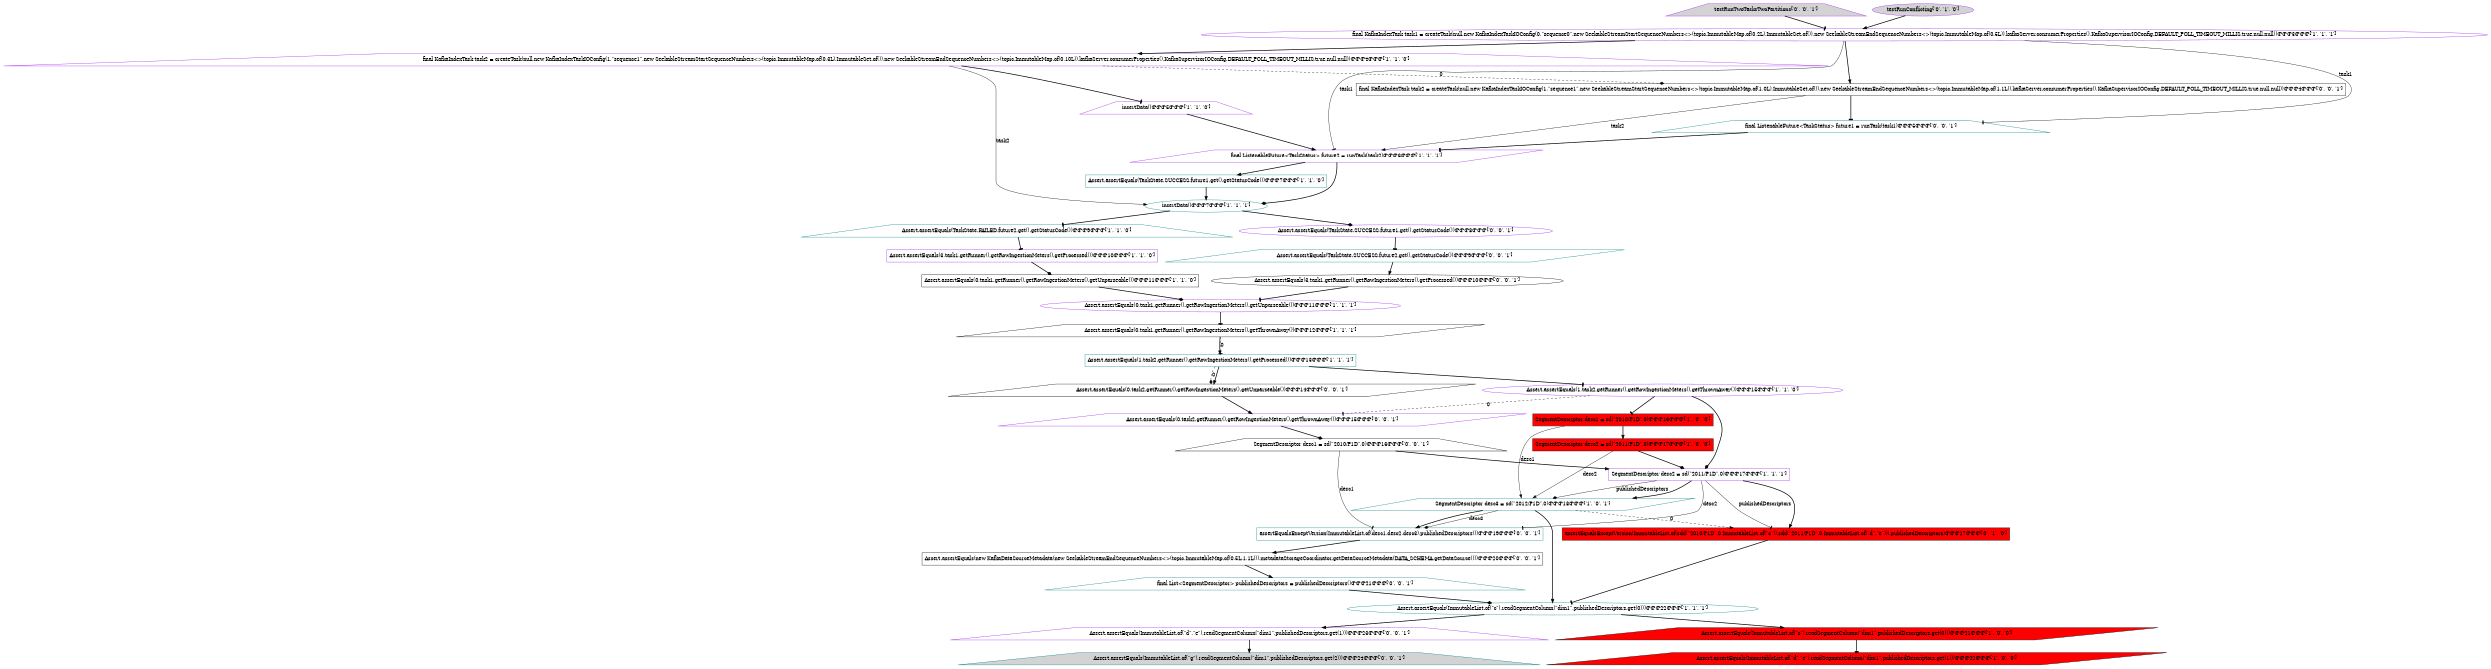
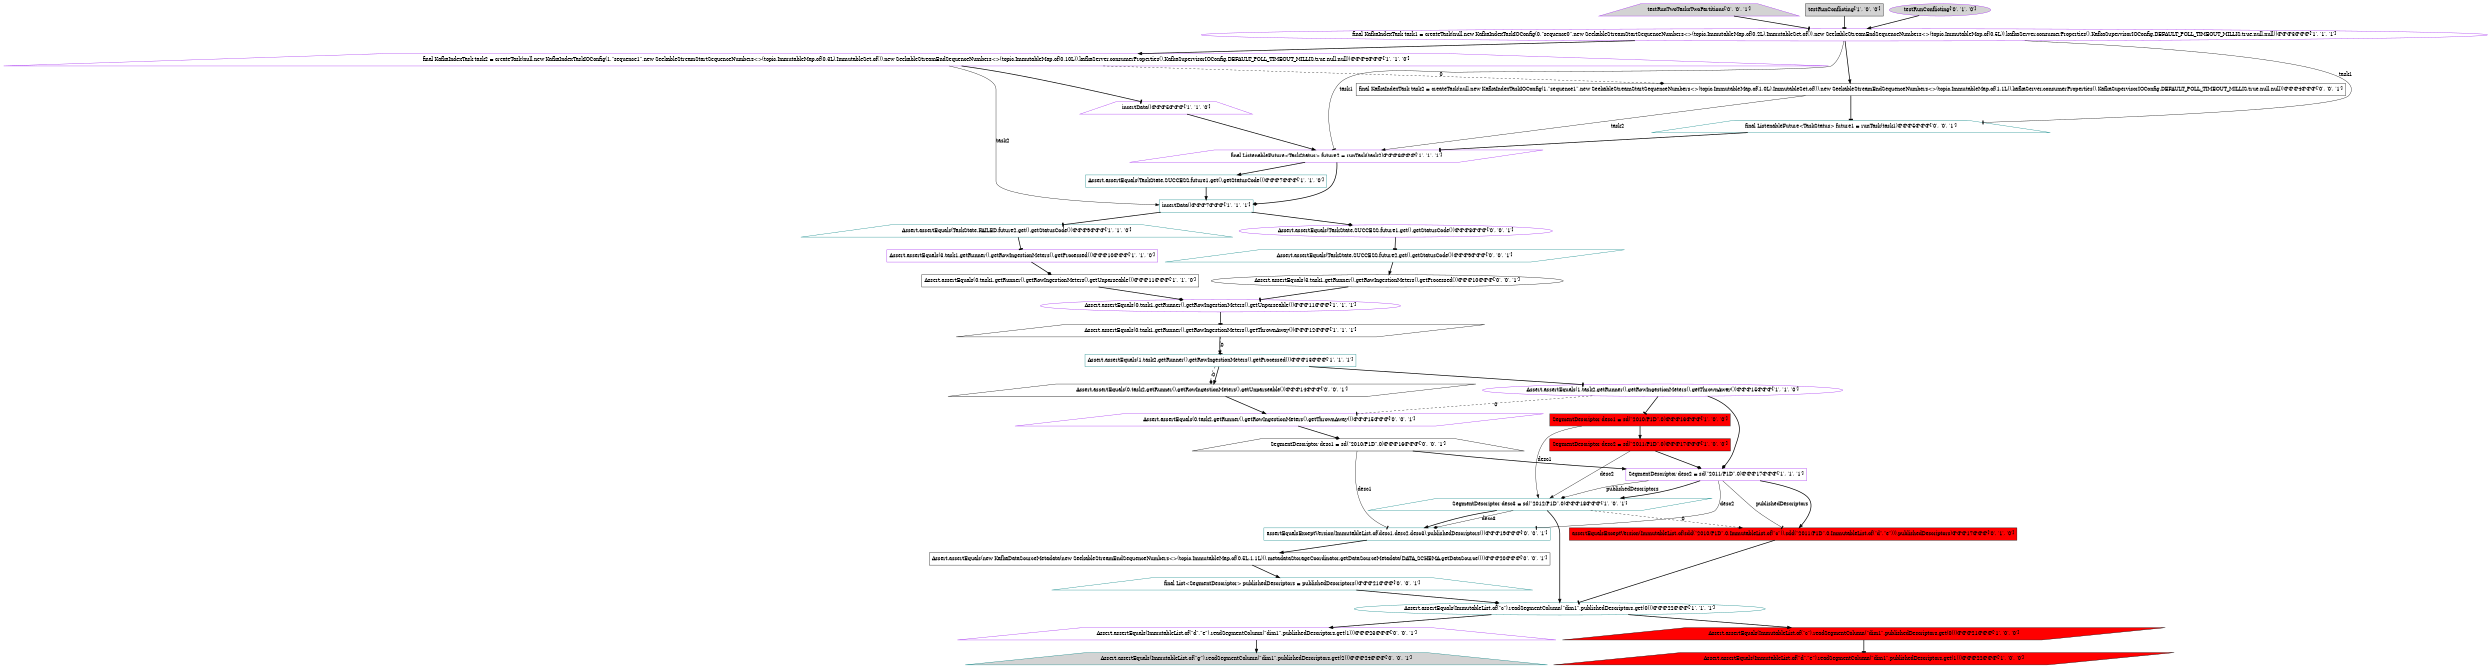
  digraph {
    node [color=purple fillcolor=white shape=box style=filled]
    edge [arrowhead=normal style=bold]
    n1 [label="final KafkaIndexTask task2 = createTask(null,new KafkaIndexTaskIOConfig(1,\"sequence1\",new SeekableStreamStartSequenceNumbers<>(topic,ImmutableMap.of(0,3L),ImmutableSet.of()),new SeekableStreamEndSequenceNumbers<>(topic,ImmutableMap.of(0,10L)),kafkaServer.consumerProperties(),KafkaSupervisorIOConfig.DEFAULT_POLL_TIMEOUT_MILLIS,true,null,null))@@@4@@@['1', '1', '0']" shape=trapezium]
    n2 [label="insertData()@@@5@@@['1', '1', '0']" shape=trapezium]
    n3 [color=black label="final KafkaIndexTask task2 = createTask(null,new KafkaIndexTaskIOConfig(1,\"sequence1\",new SeekableStreamStartSequenceNumbers<>(topic,ImmutableMap.of(1,0L),ImmutableSet.of()),new SeekableStreamEndSequenceNumbers<>(topic,ImmutableMap.of(1,1L)),kafkaServer.consumerProperties(),KafkaSupervisorIOConfig.DEFAULT_POLL_TIMEOUT_MILLIS,true,null,null))@@@4@@@['0', '0', '1']"]
-   n4 [color=teal label="insertData()@@@7@@@['1', '1', '1']" shape=ellipse]
+   n4 [color=teal label="insertData()@@@7@@@['1', '1', '1']"]
    n5 [label="final ListenableFuture<TaskStatus> future2 = runTask(task2)@@@6@@@['1', '1', '1']" shape=parallelogram]
    n6 [color=teal label="final ListenableFuture<TaskStatus> future1 = runTask(task1)@@@5@@@['0', '0', '1']" shape=trapezium]
    n7 [color=teal label="Assert.assertEquals(TaskState.FAILED,future2.get().getStatusCode())@@@9@@@['1', '1', '0']" shape=trapezium]
    n8 [label="Assert.assertEquals(TaskState.SUCCESS,future1.get().getStatusCode())@@@8@@@['0', '0', '1']" shape=ellipse]
    n9 [label="Assert.assertEquals(3,task1.getRunner().getRowIngestionMeters().getProcessed())@@@10@@@['1', '1', '0']"]
    n10 [color=black label="Assert.assertEquals(0,task1.getRunner().getRowIngestionMeters().getUnparseable())@@@11@@@['1', '1', '0']"]
    n11 [label="Assert.assertEquals(0,task1.getRunner().getRowIngestionMeters().getUnparseable())@@@11@@@['1', '1', '1']" shape=ellipse]
    n12 [color=teal label="Assert.assertEquals(ImmutableList.of(\"c\"),readSegmentColumn(\"dim1\",publishedDescriptors.get(0)))@@@22@@@['1', '1', '1']" shape=ellipse]
    n13 [label="Assert.assertEquals(ImmutableList.of(\"d\",\"e\"),readSegmentColumn(\"dim1\",publishedDescriptors.get(1)))@@@23@@@['0', '0', '1']" shape=trapezium]
    n14 [color=black fillcolor=red label="Assert.assertEquals(ImmutableList.of(\"c\"),readSegmentColumn(\"dim1\",publishedDescriptors.get(0)))@@@21@@@['1', '0', '0']" shape=parallelogram]
    n15 [color=teal fillcolor=lightgray label="Assert.assertEquals(ImmutableList.of(\"g\"),readSegmentColumn(\"dim1\",publishedDescriptors.get(2)))@@@24@@@['0', '0', '1']" shape=trapezium]
    n16 [color=black fillcolor=red label="Assert.assertEquals(ImmutableList.of(\"d\",\"e\"),readSegmentColumn(\"dim1\",publishedDescriptors.get(1)))@@@22@@@['1', '0', '0']" shape=parallelogram]
    n17 [fillcolor=lightgray label="testRunTwoTasksTwoPartitions['0', '0', '1']" shape=trapezium]
    n18 [label="final KafkaIndexTask task1 = createTask(null,new KafkaIndexTaskIOConfig(0,\"sequence0\",new SeekableStreamStartSequenceNumbers<>(topic,ImmutableMap.of(0,2L),ImmutableSet.of()),new SeekableStreamEndSequenceNumbers<>(topic,ImmutableMap.of(0,5L)),kafkaServer.consumerProperties(),KafkaSupervisorIOConfig.DEFAULT_POLL_TIMEOUT_MILLIS,true,null,null))@@@3@@@['1', '1', '1']" shape=ellipse]
    n19 [color=teal label="assertEqualsExceptVersion(ImmutableList.of(desc1,desc2,desc3),publishedDescriptors())@@@19@@@['0', '0', '1']"]
    n20 [color=black label="Assert.assertEquals(new KafkaDataSourceMetadata(new SeekableStreamEndSequenceNumbers<>(topic,ImmutableMap.of(0,5L,1,1L))),metadataStorageCoordinator.getDataSourceMetadata(DATA_SCHEMA.getDataSource()))@@@20@@@['0', '0', '1']"]
    n21 [color=teal label="final List<SegmentDescriptor> publishedDescriptors = publishedDescriptors()@@@21@@@['0', '0', '1']" shape=trapezium]
    n22 [color=teal label="Assert.assertEquals(TaskState.SUCCESS,future1.get().getStatusCode())@@@7@@@['1', '1', '0']"]
    n23 [color=black label="SegmentDescriptor desc1 = sd(\"2010/P1D\",0)@@@16@@@['0', '0', '1']" shape=trapezium]
    n24 [label="SegmentDescriptor desc2 = sd(\"2011/P1D\",0)@@@17@@@['1', '1', '1']"]
    n25 [color=black fillcolor=red label="assertEqualsExceptVersion(ImmutableList.of(sdd(\"2010/P1D\",0,ImmutableList.of(\"c\")),sdd(\"2011/P1D\",0,ImmutableList.of(\"d\",\"e\"))),publishedDescriptors)@@@17@@@['0', '1', '0']"]
    n26 [color=teal label="SegmentDescriptor desc3 = sd(\"2012/P1D\",0)@@@18@@@['1', '0', '1']" shape=parallelogram]
    n27 [color=teal label="Assert.assertEquals(TaskState.SUCCESS,future2.get().getStatusCode())@@@9@@@['0', '0', '1']" shape=parallelogram]
    n28 [color=black label="Assert.assertEquals(3,task1.getRunner().getRowIngestionMeters().getProcessed())@@@10@@@['0', '0', '1']" shape=ellipse]
    n29 [color=black label="Assert.assertEquals(0,task2.getRunner().getRowIngestionMeters().getUnparseable())@@@14@@@['0', '0', '1']" shape=parallelogram]
    n30 [label="Assert.assertEquals(0,task2.getRunner().getRowIngestionMeters().getThrownAway())@@@15@@@['0', '0', '1']" shape=parallelogram]
    n31 [color=teal fillcolor=red label="SegmentDescriptor desc1 = sd(\"2010/P1D\",0)@@@16@@@['1', '0', '0']"]
    n32 [color=black fillcolor=red label="SegmentDescriptor desc2 = sd(\"2011/P1D\",0)@@@17@@@['1', '0', '0']"]
+   n33 [color=black fillcolor=lightgray label="testRunConflicting['1', '0', '0']"]
    n34 [label="Assert.assertEquals(1,task2.getRunner().getRowIngestionMeters().getThrownAway())@@@15@@@['1', '1', '0']" shape=ellipse]
    n35 [color=teal label="Assert.assertEquals(1,task2.getRunner().getRowIngestionMeters().getProcessed())@@@13@@@['1', '1', '1']"]
    n36 [color=black label="Assert.assertEquals(0,task1.getRunner().getRowIngestionMeters().getThrownAway())@@@12@@@['1', '1', '1']" shape=parallelogram]
    n37 [fillcolor=lightgray label="testRunConflicting['0', '1', '0']" shape=ellipse]
    n1 -> n2 [arrowhead=tee]
    n1 -> n3 [arrowhead=diamond label=0 style=dashed]
    n1 -> n4 [label=task2 style=solid]
    n2 -> n5
    n3 -> n5 [label=task2 style=solid]
    n3 -> n6 [arrowhead=tee]
    n4 -> n7 [arrowhead=tee]
    n4 -> n8 [arrowhead=diamond]
    n5 -> n4 [arrowhead=diamond]
    n5 -> n22
    n6 -> n5 [arrowhead=tee]
    n7 -> n9 [arrowhead=tee]
    n8 -> n27 [arrowhead=tee]
    n9 -> n10 [arrowhead=diamond]
    n10 -> n11 [arrowhead=diamond]
    n11 -> n36 [arrowhead=tee]
    n12 -> n13
    n12 -> n14
    n13 -> n15
    n14 -> n16 [arrowhead=tee]
    n17 -> n18 [arrowhead=tee]
    n18 -> n1
    n18 -> n3
    n18 -> n5 [arrowhead=tee label=task1 style=solid]
    n18 -> n6 [arrowhead=tee label=task1 style=solid]
    n19 -> n20
    n20 -> n21
    n21 -> n12 [arrowhead=diamond]
    n22 -> n4
    n23 -> n19 [arrowhead=tee label=desc1 style=solid]
    n23 -> n24
    n24 -> n19 [arrowhead=tee label=desc2 style=solid]
    n24 -> n25 [arrowhead=tee label=publishedDescriptors style=solid]
    n24 -> n25
    n24 -> n26
    n24 -> n26 [arrowhead=diamond label=publishedDescriptors style=solid]
    n25 -> n12 [arrowhead=tee]
    n26 -> n12
    n26 -> n19 [arrowhead=diamond label=desc3 style=solid]
    n26 -> n19
    n26 -> n25 [label=0 style=dashed]
    n27 -> n28
    n28 -> n11 [arrowhead=tee]
    n29 -> n30
    n30 -> n23 [arrowhead=diamond]
    n31 -> n26 [label=desc1 style=solid]
    n31 -> n32
    n32 -> n24 [arrowhead=diamond]
    n32 -> n26 [label=desc2 style=solid]
+   n33 -> n18 [arrowhead=tee]
    n34 -> n24 [arrowhead=diamond]
    n34 -> n30 [arrowhead=tee label=0 style=dashed]
    n34 -> n31 [arrowhead=tee]
    n35 -> n29
    n35 -> n29 [arrowhead=diamond label=0 style=dashed]
    n35 -> n34 [arrowhead=tee]
    n36 -> n35
    n36 -> n35 [arrowhead=tee label=0 style=dashed]
    n37 -> n18
  }
